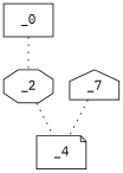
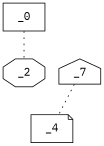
  graph {
    fontname="IBM Plex Mono"
    node [fontname="IBM Plex Mono"]
    edge [fontname="IBM Plex Mono" style=dotted]
    _0 [shape=box x=0.698873 y=0.602294]
    _2 [shape=octagon x=2.30025 y=0.710041]
    _4 [shape=note x=2.35727 y=1.54775]
    n4 [label=_7 shape=house x=1.27508 y=1.17955]
    _0 -- _2
-   _2 -- _4
    n4 -- _4
  }
